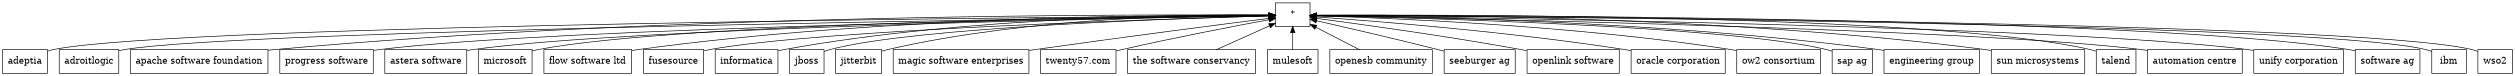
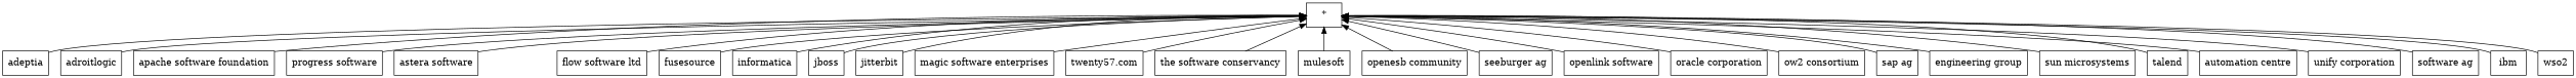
  digraph {
    rankdir=BT
    node [shape=record]
    n1 [label="{adeptia}"]
    n2 [label="{*}"]
    n3 [label="{adroitlogic}"]
    n4 [label="{apache software foundation}"]
    n5 [label="{progress software}"]
    n6 [label="{astera software}"]
-   n7 [label="{microsoft}"]
    n8 [label="{flow software ltd}"]
    n9 [label="{fusesource}"]
    n10 [label="{informatica}"]
    n11 [label="{jboss}"]
    n12 [label="{jitterbit}"]
    n13 [label="{magic software enterprises}"]
    n14 [label="{twenty57.com}"]
    n15 [label="{the software conservancy}"]
    n16 [label="{mulesoft}"]
    n17 [label="{openesb community}"]
    n18 [label="{seeburger ag}"]
    n19 [label="{openlink software}"]
    n20 [label="{oracle corporation}"]
    n21 [label="{ow2 consortium}"]
    n22 [label="{sap ag}"]
    n23 [label="{engineering group}"]
    n24 [label="{sun microsystems}"]
    n25 [label="{talend}"]
    n26 [label="{automation centre}"]
    n27 [label="{unify corporation}"]
    n28 [label="{software ag}"]
    n29 [label="{ibm}"]
    n30 [label="{wso2}"]
    subgraph sub_1 {
      n1
      n2
      n3
      n4
      n5
      n6
-     n7
      n8
      n9
      n10
      n11
      n12
      n13
      n14
      n15
      n16
      n17
      n18
      n19
      n20
      n21
      n22
      n23
      n24
      n25
      n26
      n27
      n28
      n29
      n30
    }
    n1 -> n2
    n3 -> n2
    n4 -> n2
    n5 -> n2
    n6 -> n2
-   n7 -> n2
    n8 -> n2
    n9 -> n2
    n10 -> n2
    n11 -> n2
    n12 -> n2
    n13 -> n2
    n14 -> n2
    n15 -> n2
    n16 -> n2
    n17 -> n2
    n18 -> n2
    n19 -> n2
    n20 -> n2
    n21 -> n2
    n22 -> n2
    n23 -> n2
    n24 -> n2
    n25 -> n2
    n26 -> n2
    n27 -> n2
    n28 -> n2
    n29 -> n2
    n30 -> n2
  }
